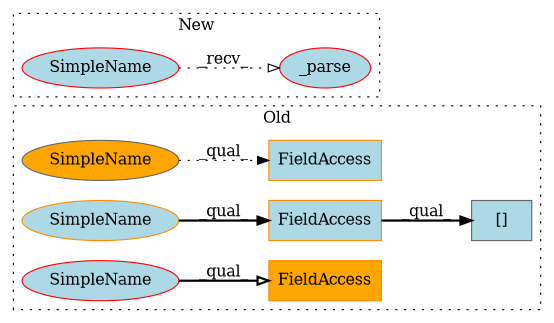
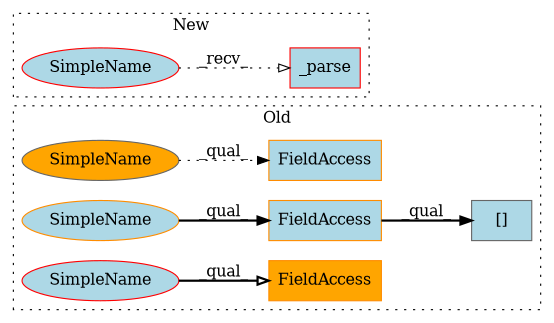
  digraph {
    rankdir=LR
    node [a=42 l=4 s=13928 shape=box style=filled fillcolor=lightblue color=darkorange]
    edge [style=bold arrowhead=normal]
    n1 [a=2 l="12,1" label="[]" s="13928,13944" color=gray40]
    n2 [a=22 l=11 label=FieldAccess]
    n3 [a=22 l=11 label=FieldAccess s=13907 fillcolor=orange]
    n4 [a=22 l=11 label=FieldAccess s=13979]
    n5 [label=SimpleName s=13979 shape=ellipse fillcolor=orange color=gray40]
    n6 [label=SimpleName shape=ellipse]
    n7 [label=SimpleName s=13907 shape=ellipse color=red]
-   n8 [a=32 l="7,1" label=_parse s="13732,13761" shape=ellipse color=red]
+   n8 [a=32 l="7,1" label=_parse s="13732,13761" color=red]
    n9 [label=SimpleName s=13727 shape=ellipse color=red]
    subgraph cluster_1 {
      label=Old
      style=dotted
      n1
      n2
      n3
      n4
      n5
      n6
      n7
    }
    subgraph cluster_2 {
      label=New
      style=dotted
      n8
      n9
    }
    n2 -> n1 [label=_qual_]
    n5 -> n4 [label=_qual_ style=dotted]
    n6 -> n2 [label=_qual_]
    n7 -> n3 [label=_qual_ arrowhead=onormal]
    n9 -> n8 [label=_recv_ style=dotted arrowhead=onormal]
  }
